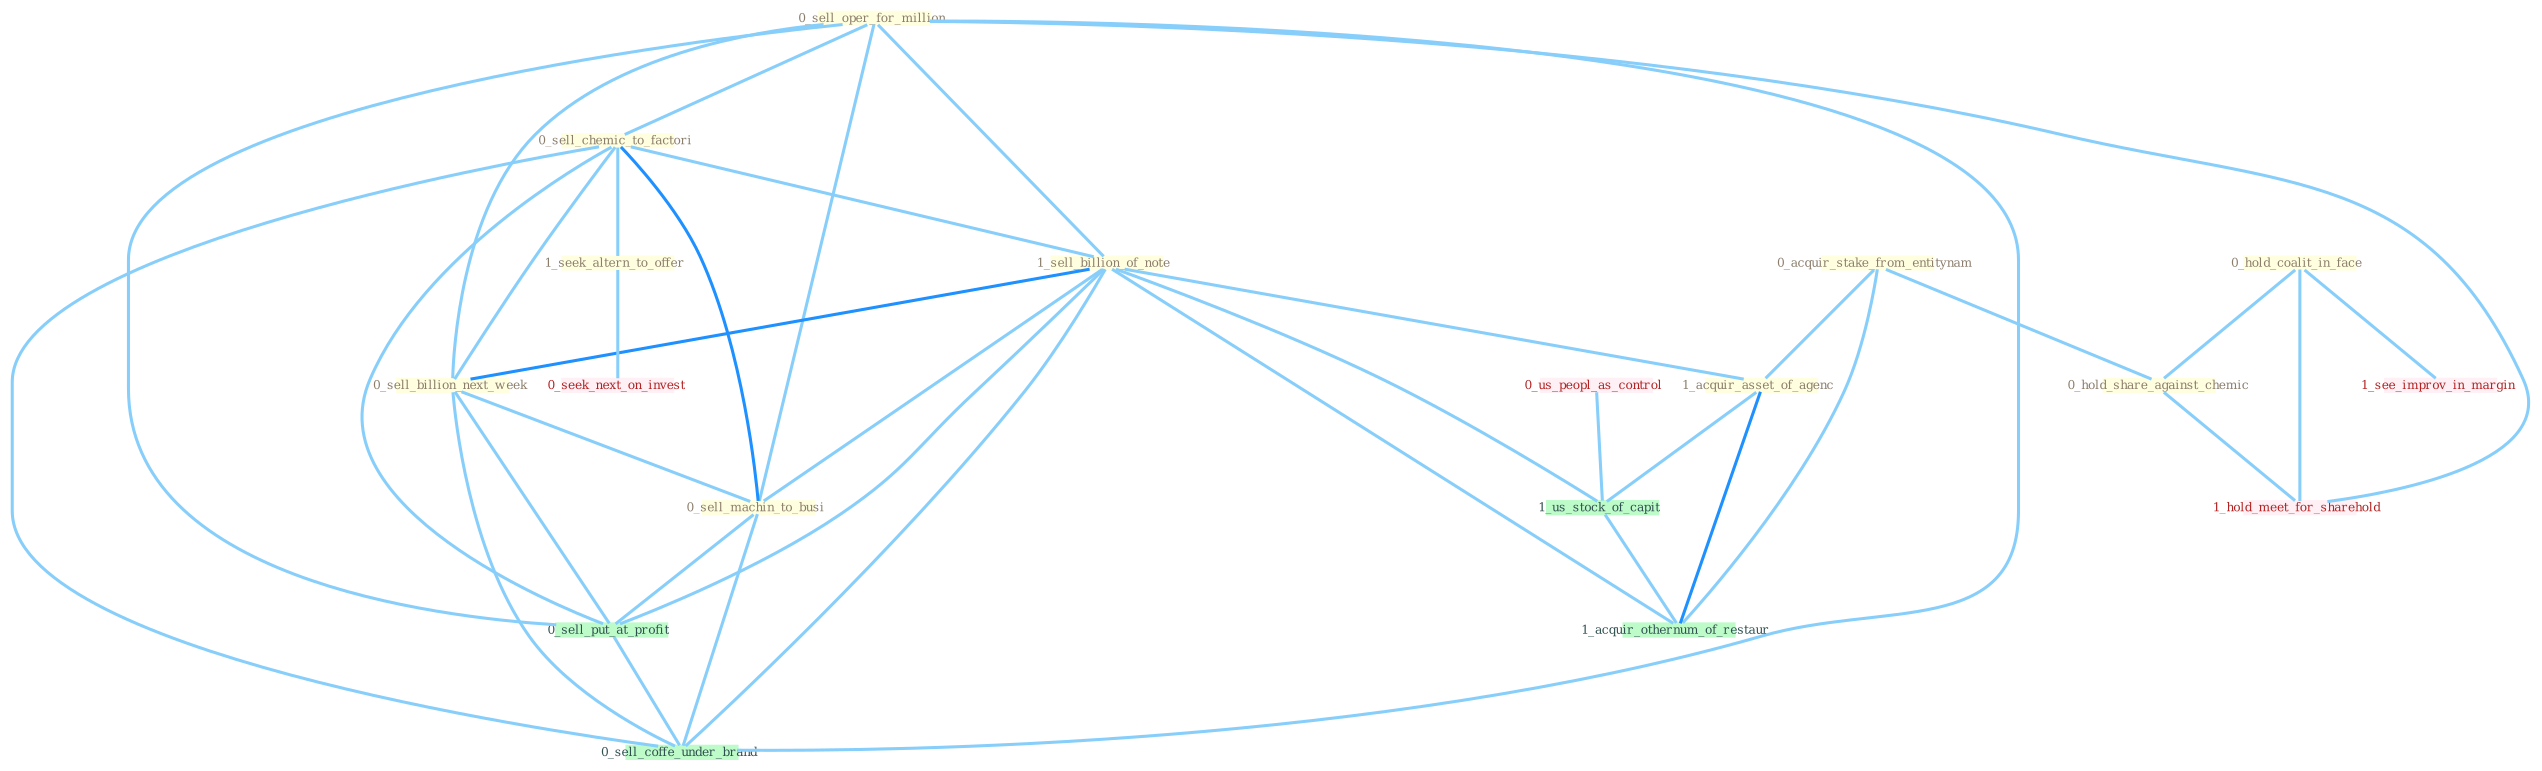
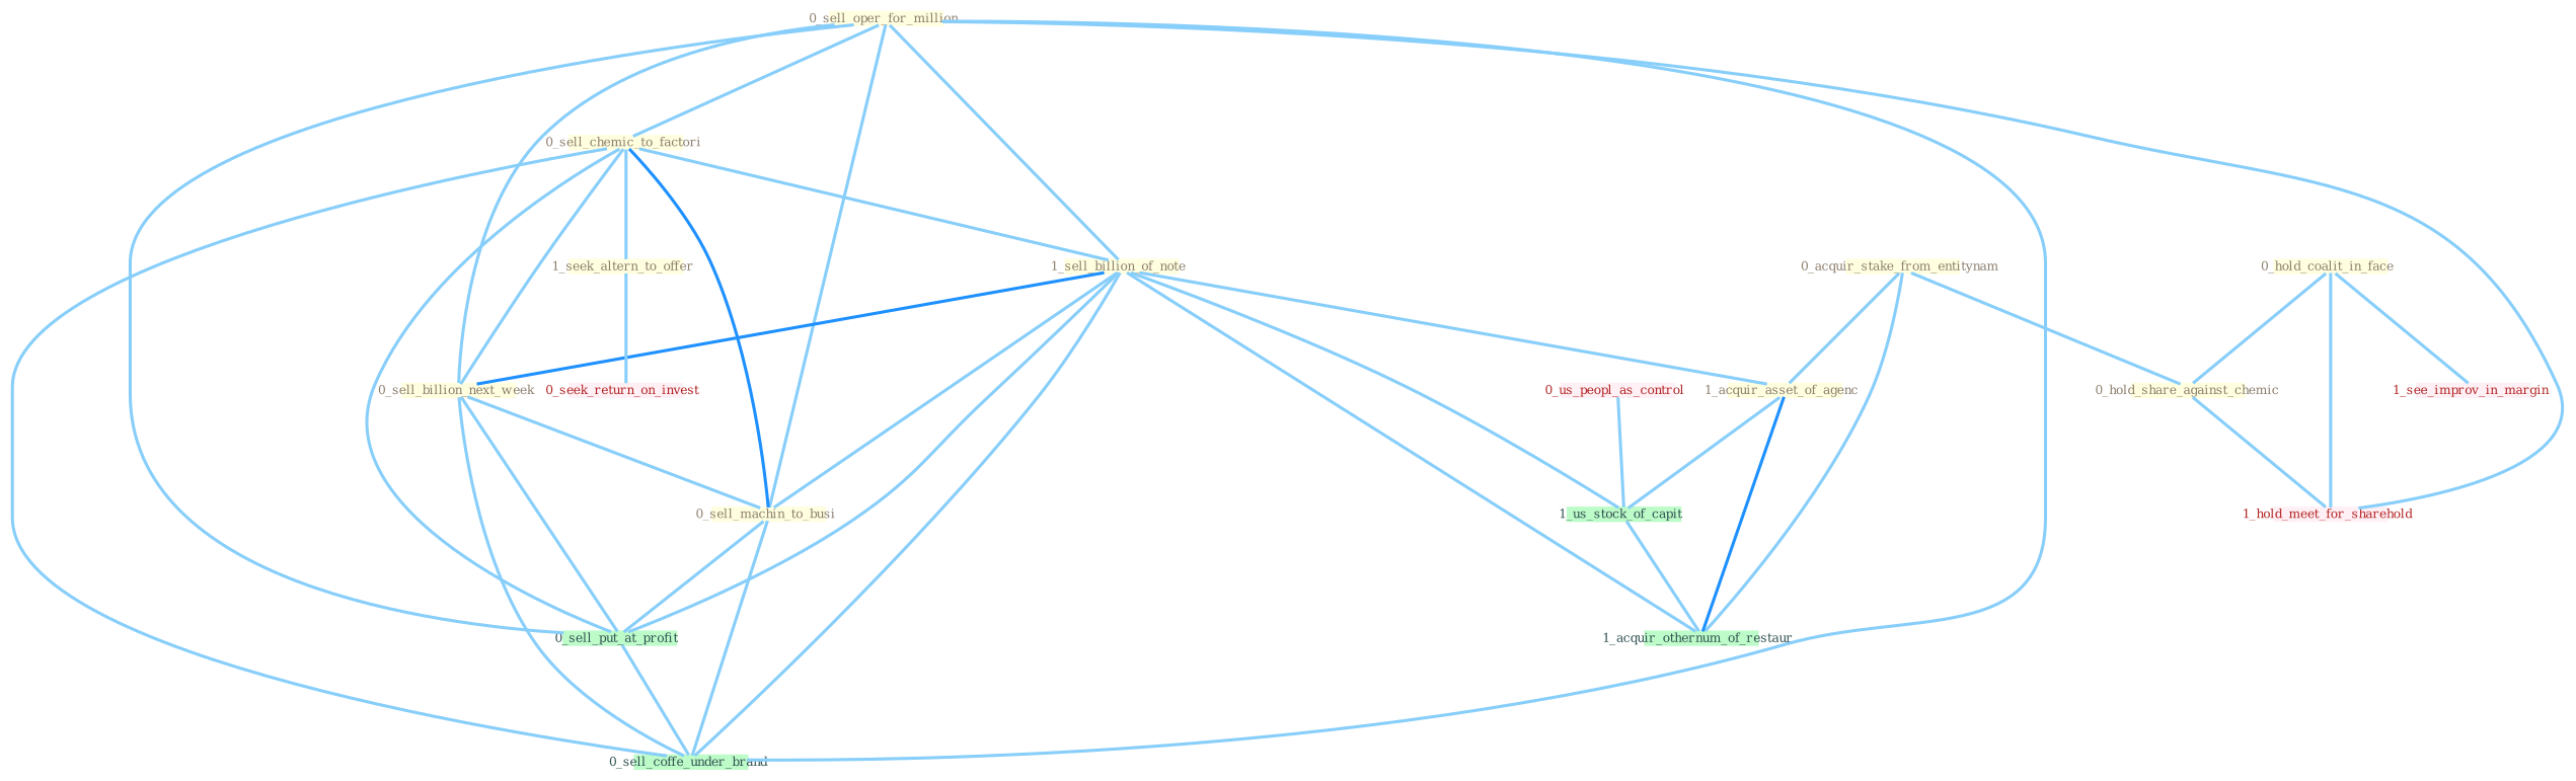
  graph {
    node [color="#ffffe0" fixedsize=true fontcolor="#8b7d6b" fontsize=4 shape=polygon style=filled]
    edge [color="#87cefa" w=1]
    "0_sell_oper_for_million " [height=.06 width=.5]
    "0_sell_chemic_to_factori " [height=.06 width=.5]
    "1_sell_billion_of_note " [height=.06 width=.5]
    "0_hold_coalit_in_face " [height=.06 width=.5]
    "1_seek_altern_to_offer " [height=.06 width=.5]
    "0_acquir_stake_from_entitynam " [height=.06 width=.5]
    n7 [height=.06 label="0_hold_share_against_chemic" width=.5]
    "0_sell_billion_next_week " [height=.06 width=.5]
    "1_acquir_asset_of_agenc " [height=.06 width=.5]
    "0_sell_machin_to_busi " [height=.06 width=.5]
    "0_us_peopl_as_control " [color="#fff0f5" fontcolor="#b22222" height=.06 width=.5]
-   "0_seek_return_on_invest " [color="#fff0f5" fontcolor="#b22222" height=.06 width=.5 label="0_seek_next_on_invest"]
+   "0_seek_return_on_invest " [color="#fff0f5" fontcolor="#b22222" height=.06 width=.5]
    "1_see_improv_in_margin " [color="#fff0f5" fontcolor="#b22222" height=.06 width=.5]
    "1_hold_meet_for_sharehold " [color="#fff0f5" fontcolor="#b22222" height=.06 width=.5]
    "0_sell_put_at_profit " [color="#BDFCC9" fontcolor="#2f4f4f" height=.06 width=.5]
    "0_sell_coffe_under_brand " [color="#BDFCC9" fontcolor="#2f4f4f" height=.06 width=.5]
    "1_us_stock_of_capit " [color="#BDFCC9" fontcolor="#2f4f4f" height=.06 width=.5]
    "1_acquir_othernum_of_restaur " [color="#BDFCC9" fontcolor="#2f4f4f" height=.06 width=.5]
    subgraph sub_1 {
      "0_sell_oper_for_million "
      "0_sell_chemic_to_factori "
      "1_sell_billion_of_note "
      "0_hold_coalit_in_face "
      "1_seek_altern_to_offer "
      "0_acquir_stake_from_entitynam "
      n7
      "0_sell_billion_next_week "
      "1_acquir_asset_of_agenc "
      "0_sell_machin_to_busi "
    }
    subgraph sub_2 {
      "0_us_peopl_as_control "
      "0_seek_return_on_invest "
      "1_see_improv_in_margin "
      "1_hold_meet_for_sharehold "
    }
    "0_sell_oper_for_million " -- "0_sell_chemic_to_factori "
    "0_sell_oper_for_million " -- "1_sell_billion_of_note "
    "0_sell_oper_for_million " -- "0_sell_billion_next_week "
    "0_sell_oper_for_million " -- "0_sell_machin_to_busi "
    "0_sell_oper_for_million " -- "1_hold_meet_for_sharehold "
    "0_sell_oper_for_million " -- "0_sell_put_at_profit "
    "0_sell_oper_for_million " -- "0_sell_coffe_under_brand "
    "0_sell_chemic_to_factori " -- "1_sell_billion_of_note "
    "0_sell_chemic_to_factori " -- "1_seek_altern_to_offer "
    "0_sell_chemic_to_factori " -- "0_sell_billion_next_week "
    "0_sell_chemic_to_factori " -- "0_sell_machin_to_busi " [color="#1e90ff" w=2]
    "0_sell_chemic_to_factori " -- "0_sell_put_at_profit "
    "0_sell_chemic_to_factori " -- "0_sell_coffe_under_brand "
    "1_sell_billion_of_note " -- "0_sell_billion_next_week " [color="#1e90ff" w=2]
    "1_sell_billion_of_note " -- "1_acquir_asset_of_agenc "
    "1_sell_billion_of_note " -- "0_sell_machin_to_busi "
    "1_sell_billion_of_note " -- "0_sell_put_at_profit "
    "1_sell_billion_of_note " -- "0_sell_coffe_under_brand "
    "1_sell_billion_of_note " -- "1_us_stock_of_capit "
    "1_sell_billion_of_note " -- "1_acquir_othernum_of_restaur "
    "0_hold_coalit_in_face " -- n7
    "0_hold_coalit_in_face " -- "1_see_improv_in_margin "
    "0_hold_coalit_in_face " -- "1_hold_meet_for_sharehold "
    "1_seek_altern_to_offer " -- "0_seek_return_on_invest "
    "0_acquir_stake_from_entitynam " -- n7
    "0_acquir_stake_from_entitynam " -- "1_acquir_asset_of_agenc "
    "0_acquir_stake_from_entitynam " -- "1_acquir_othernum_of_restaur "
    n7 -- "1_hold_meet_for_sharehold "
    "0_sell_billion_next_week " -- "0_sell_machin_to_busi "
    "0_sell_billion_next_week " -- "0_sell_put_at_profit "
    "0_sell_billion_next_week " -- "0_sell_coffe_under_brand "
    "1_acquir_asset_of_agenc " -- "1_us_stock_of_capit "
    "1_acquir_asset_of_agenc " -- "1_acquir_othernum_of_restaur " [color="#1e90ff" w=2]
    "0_sell_machin_to_busi " -- "0_sell_put_at_profit "
    "0_sell_machin_to_busi " -- "0_sell_coffe_under_brand "
    "0_us_peopl_as_control " -- "1_us_stock_of_capit "
    "0_sell_put_at_profit " -- "0_sell_coffe_under_brand "
    "1_us_stock_of_capit " -- "1_acquir_othernum_of_restaur "
  }
